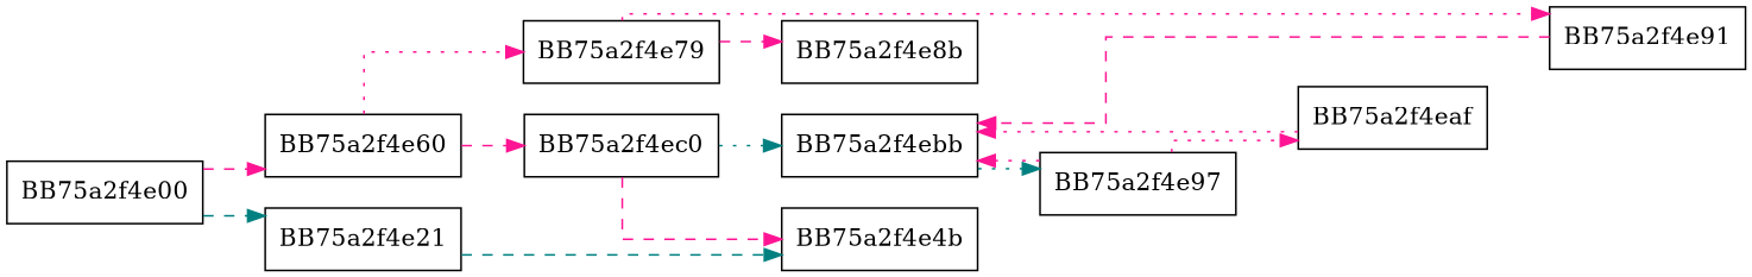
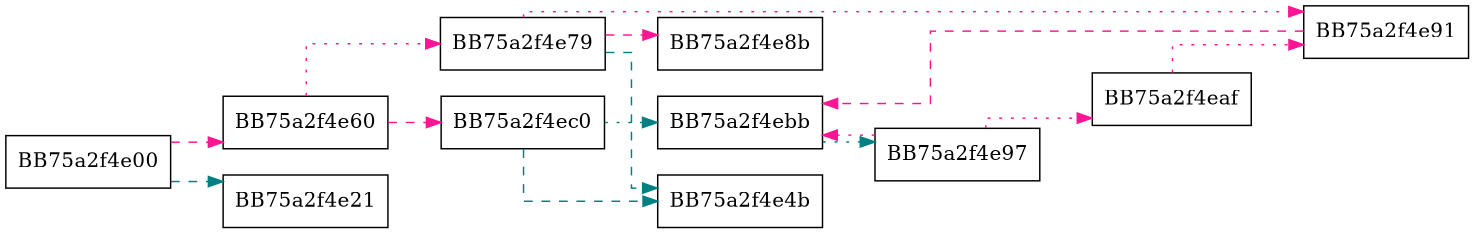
  digraph {
    rankdir=LR
    splines=ortho
    node [shape=box]
    edge [color=deeppink style=dashed]
    BB75a2f4e00
    BB75a2f4e60
    BB75a2f4e21
    BB75a2f4ec0
    BB75a2f4e79
    BB75a2f4e4b
    BB75a2f4ebb
    BB75a2f4e91
    BB75a2f4e8b
    BB75a2f4e97
    BB75a2f4eaf
    BB75a2f4e00 -> BB75a2f4e60
    BB75a2f4e00 -> BB75a2f4e21 [color=teal]
    BB75a2f4e60 -> BB75a2f4ec0
    BB75a2f4e60 -> BB75a2f4e79 [style=dotted]
-   BB75a2f4e21 -> BB75a2f4e4b [color=teal]
-   BB75a2f4ec0 -> BB75a2f4e4b
+   BB75a2f4e79 -> BB75a2f4e4b [color=teal]
+   BB75a2f4ec0 -> BB75a2f4e4b [color=teal]
    BB75a2f4ec0 -> BB75a2f4ebb [color=teal style=dotted]
    BB75a2f4e79 -> BB75a2f4e91 [style=dotted]
    BB75a2f4e79 -> BB75a2f4e8b
    BB75a2f4ebb -> BB75a2f4e97 [color=teal style=dotted]
    BB75a2f4e91 -> BB75a2f4ebb
    BB75a2f4e97 -> BB75a2f4ebb [style=dotted]
    BB75a2f4e97 -> BB75a2f4eaf [style=dotted]
-   BB75a2f4eaf -> BB75a2f4ebb [style=dotted]
+   BB75a2f4eaf -> BB75a2f4e91 [style=dotted]
  }
